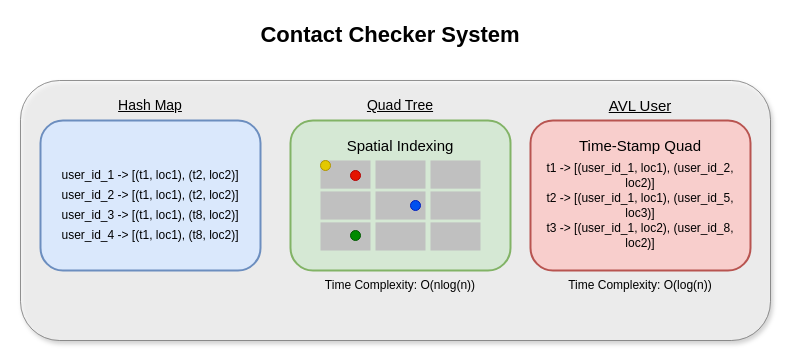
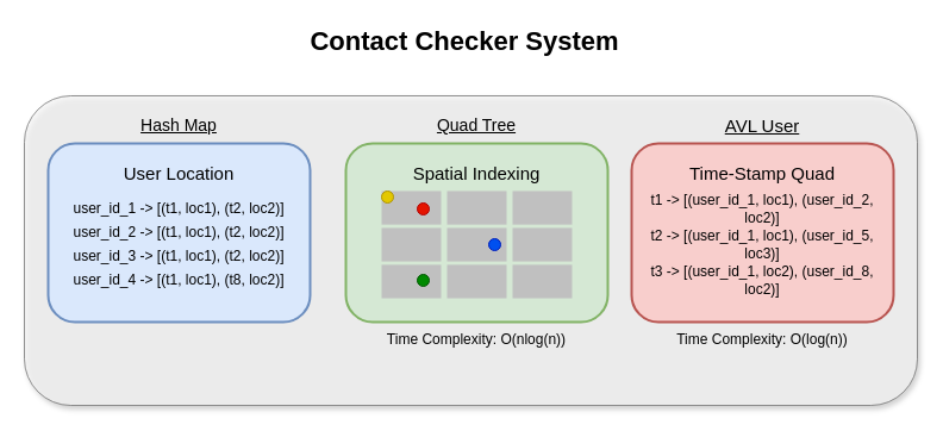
  <mxCell id="0" />
  <mxCell id="1" parent="0" />
  <mxCell id="2" value="&lt;b&gt;&lt;font style=&quot;font-size: 22px;&quot;&gt;Contact Checker System&lt;/font&gt;&lt;/b&gt;" style="text;strokeColor=none;align=center;fillColor=none;html=1;verticalAlign=middle;whiteSpace=wrap;rounded=0;shadow=1;glass=0;" vertex="1" parent="1"><mxGeometry x="205" y="20" width="370" height="30" as="geometry" /></mxCell>
  <mxCell id="3" value="" style="rounded=1;whiteSpace=wrap;html=1;fillColor=#f5f5f5;fontColor=#333333;strokeColor=#666666;shadow=1;opacity=70;" vertex="1" parent="1"><mxGeometry x="20" y="80" width="750" height="260" as="geometry" /></mxCell>
  <mxCell id="4" value="" style="rounded=1;whiteSpace=wrap;html=1;fillColor=#dae8fc;strokeColor=#6c8ebf;strokeWidth=2;" vertex="1" parent="1"><mxGeometry x="40" y="120" width="220" height="150" as="geometry" /></mxCell>
  <mxCell id="5" value="&lt;span style=&quot;font-size: 14px;&quot;&gt;&lt;u&gt;Hash Map&lt;/u&gt;&lt;/span&gt;" style="text;strokeColor=none;align=center;fillColor=none;html=1;verticalAlign=middle;whiteSpace=wrap;rounded=0;" vertex="1" parent="1"><mxGeometry x="100" y="90" width="100" height="30" as="geometry" /></mxCell>
+ <mxCell id="6" value="&lt;font style=&quot;font-size: 15px;&quot;&gt;User Location&lt;/font&gt;" style="text;strokeColor=none;align=center;fillColor=none;html=1;verticalAlign=middle;whiteSpace=wrap;rounded=0;shadow=1;" vertex="1" parent="1"><mxGeometry x="95" y="130" width="110" height="30" as="geometry" /></mxCell>
  <mxCell id="7" value="user_id_1 -&amp;gt; [(t1, loc1), (t2, loc2)]" style="text;strokeColor=none;align=center;fillColor=none;html=1;verticalAlign=middle;whiteSpace=wrap;rounded=0;" vertex="1" parent="1"><mxGeometry x="50" y="160" width="200" height="30" as="geometry" /></mxCell>
  <mxCell id="8" value="user_id_2 -&amp;gt; [(t1, loc1), (t2, loc2)]" style="text;strokeColor=none;align=center;fillColor=none;html=1;verticalAlign=middle;whiteSpace=wrap;rounded=0;" vertex="1" parent="1"><mxGeometry x="50" y="180" width="200" height="30" as="geometry" /></mxCell>
- <mxCell id="9" value="user_id_3 -&amp;gt; [(t1, loc1), (t8, loc2)]" style="text;strokeColor=none;align=center;fillColor=none;html=1;verticalAlign=middle;whiteSpace=wrap;rounded=0;" vertex="1" parent="1"><mxGeometry x="50" y="200" width="200" height="30" as="geometry" /></mxCell>
+ <mxCell id="9" value="user_id_3 -&amp;gt; [(t1, loc1), (t2, loc2)]" style="text;strokeColor=none;align=center;fillColor=none;html=1;verticalAlign=middle;whiteSpace=wrap;rounded=0;" vertex="1" parent="1"><mxGeometry x="50" y="200" width="200" height="30" as="geometry" /></mxCell>
  <mxCell id="10" value="user_id_4 -&amp;gt; [(t1, loc1), (t8, loc2)]" style="text;strokeColor=none;align=center;fillColor=none;html=1;verticalAlign=middle;whiteSpace=wrap;rounded=0;" vertex="1" parent="1"><mxGeometry x="50" y="220" width="200" height="30" as="geometry" /></mxCell>
  <mxCell id="11" value="" style="rounded=1;whiteSpace=wrap;html=1;fillColor=#d5e8d4;strokeColor=#82b366;strokeWidth=2;" vertex="1" parent="1"><mxGeometry x="290" y="120" width="220" height="150" as="geometry" /></mxCell>
  <mxCell id="12" value="" style="rounded=1;whiteSpace=wrap;html=1;fillColor=#f8cecc;strokeColor=#b85450;strokeWidth=2;" vertex="1" parent="1"><mxGeometry x="530" y="120" width="220" height="150" as="geometry" /></mxCell>
  <mxCell id="13" value="&lt;font style=&quot;font-size: 14px;&quot;&gt;&lt;u&gt;Quad Tree&lt;/u&gt;&lt;/font&gt;" style="text;strokeColor=none;align=center;fillColor=none;html=1;verticalAlign=middle;whiteSpace=wrap;rounded=0;" vertex="1" parent="1"><mxGeometry x="340" y="90" width="120" height="30" as="geometry" /></mxCell>
  <mxCell id="14" value="&lt;font style=&quot;font-size: 15px;&quot;&gt;Spatial Indexing&lt;/font&gt;" style="text;strokeColor=none;align=center;fillColor=none;html=1;verticalAlign=middle;whiteSpace=wrap;rounded=0;" vertex="1" parent="1"><mxGeometry x="335" y="130" width="130" height="30" as="geometry" /></mxCell>
  <mxCell id="15" value="" style="html=1;verticalLabelPosition=bottom;labelBackgroundColor=#ffffff;verticalAlign=top;shadow=0;dashed=0;strokeWidth=1;shape=mxgraph.ios7ui.iconGrid;fillColor=#c0c0c0;gridSize=3,3;" vertex="1" parent="1"><mxGeometry x="320" y="160" width="160" height="90" as="geometry" /></mxCell>
  <mxCell id="16" value="" style="ellipse;whiteSpace=wrap;html=1;fillColor=#e51400;fontColor=#ffffff;strokeColor=#B20000;" vertex="1" parent="1"><mxGeometry x="350" y="170" width="10" height="10" as="geometry" /></mxCell>
  <mxCell id="17" value="" style="ellipse;whiteSpace=wrap;html=1;fillColor=#0050ef;fontColor=#ffffff;strokeColor=#001DBC;" vertex="1" parent="1"><mxGeometry x="410" y="200" width="10" height="10" as="geometry" /></mxCell>
  <mxCell id="18" value="" style="ellipse;whiteSpace=wrap;html=1;fillColor=#008a00;fontColor=#ffffff;strokeColor=#005700;" vertex="1" parent="1"><mxGeometry x="350" y="230" width="10" height="10" as="geometry" /></mxCell>
  <mxCell id="19" value="" style="ellipse;whiteSpace=wrap;html=1;fillColor=#e3c800;fontColor=#000000;strokeColor=#B09500;" vertex="1" parent="1"><mxGeometry x="320" y="160" width="10" height="10" as="geometry" /></mxCell>
  <mxCell id="20" value="Time Complexity: O(nlog(n))" style="text;strokeColor=none;align=center;fillColor=none;html=1;verticalAlign=middle;whiteSpace=wrap;rounded=0;" vertex="1" parent="1"><mxGeometry x="316.25" y="270" width="167.5" height="30" as="geometry" /></mxCell>
  <mxCell id="21" value="&lt;font style=&quot;font-size: 15px;&quot;&gt;&lt;u&gt;AVL User&lt;/u&gt;&lt;/font&gt;" style="text;strokeColor=none;align=center;fillColor=none;html=1;verticalAlign=middle;whiteSpace=wrap;rounded=0;" vertex="1" parent="1"><mxGeometry x="590" y="90" width="100" height="30" as="geometry" /></mxCell>
  <mxCell id="22" value="&lt;font style=&quot;font-size: 15px;&quot;&gt;Time-Stamp Quad&lt;/font&gt;" style="text;strokeColor=none;align=center;fillColor=none;html=1;verticalAlign=middle;whiteSpace=wrap;rounded=0;" vertex="1" parent="1"><mxGeometry x="560" y="130" width="160" height="30" as="geometry" /></mxCell>
  <mxCell id="23" value="t1 -&amp;gt; [(user_id_1, loc1), (user_id_2, loc2)]" style="text;strokeColor=none;align=center;fillColor=none;html=1;verticalAlign=middle;whiteSpace=wrap;rounded=0;" vertex="1" parent="1"><mxGeometry x="530" y="160" width="220" height="30" as="geometry" /></mxCell>
  <mxCell id="24" value="Time Complexity: O(log(n))" style="text;strokeColor=none;align=center;fillColor=none;html=1;verticalAlign=middle;whiteSpace=wrap;rounded=0;" vertex="1" parent="1"><mxGeometry x="556.25" y="270" width="167.5" height="30" as="geometry" /></mxCell>
  <mxCell id="25" value="t2 -&amp;gt; [(user_id_1, loc1), (user_id_5, loc3)]" style="text;strokeColor=none;align=center;fillColor=none;html=1;verticalAlign=middle;whiteSpace=wrap;rounded=0;" vertex="1" parent="1"><mxGeometry x="530" y="190" width="220" height="30" as="geometry" /></mxCell>
  <mxCell id="26" value="t3 -&amp;gt; [(user_id_1, loc2), (user_id_8, loc2)]" style="text;strokeColor=none;align=center;fillColor=none;html=1;verticalAlign=middle;whiteSpace=wrap;rounded=0;" vertex="1" parent="1"><mxGeometry x="530" y="220" width="220" height="30" as="geometry" /></mxCell>
